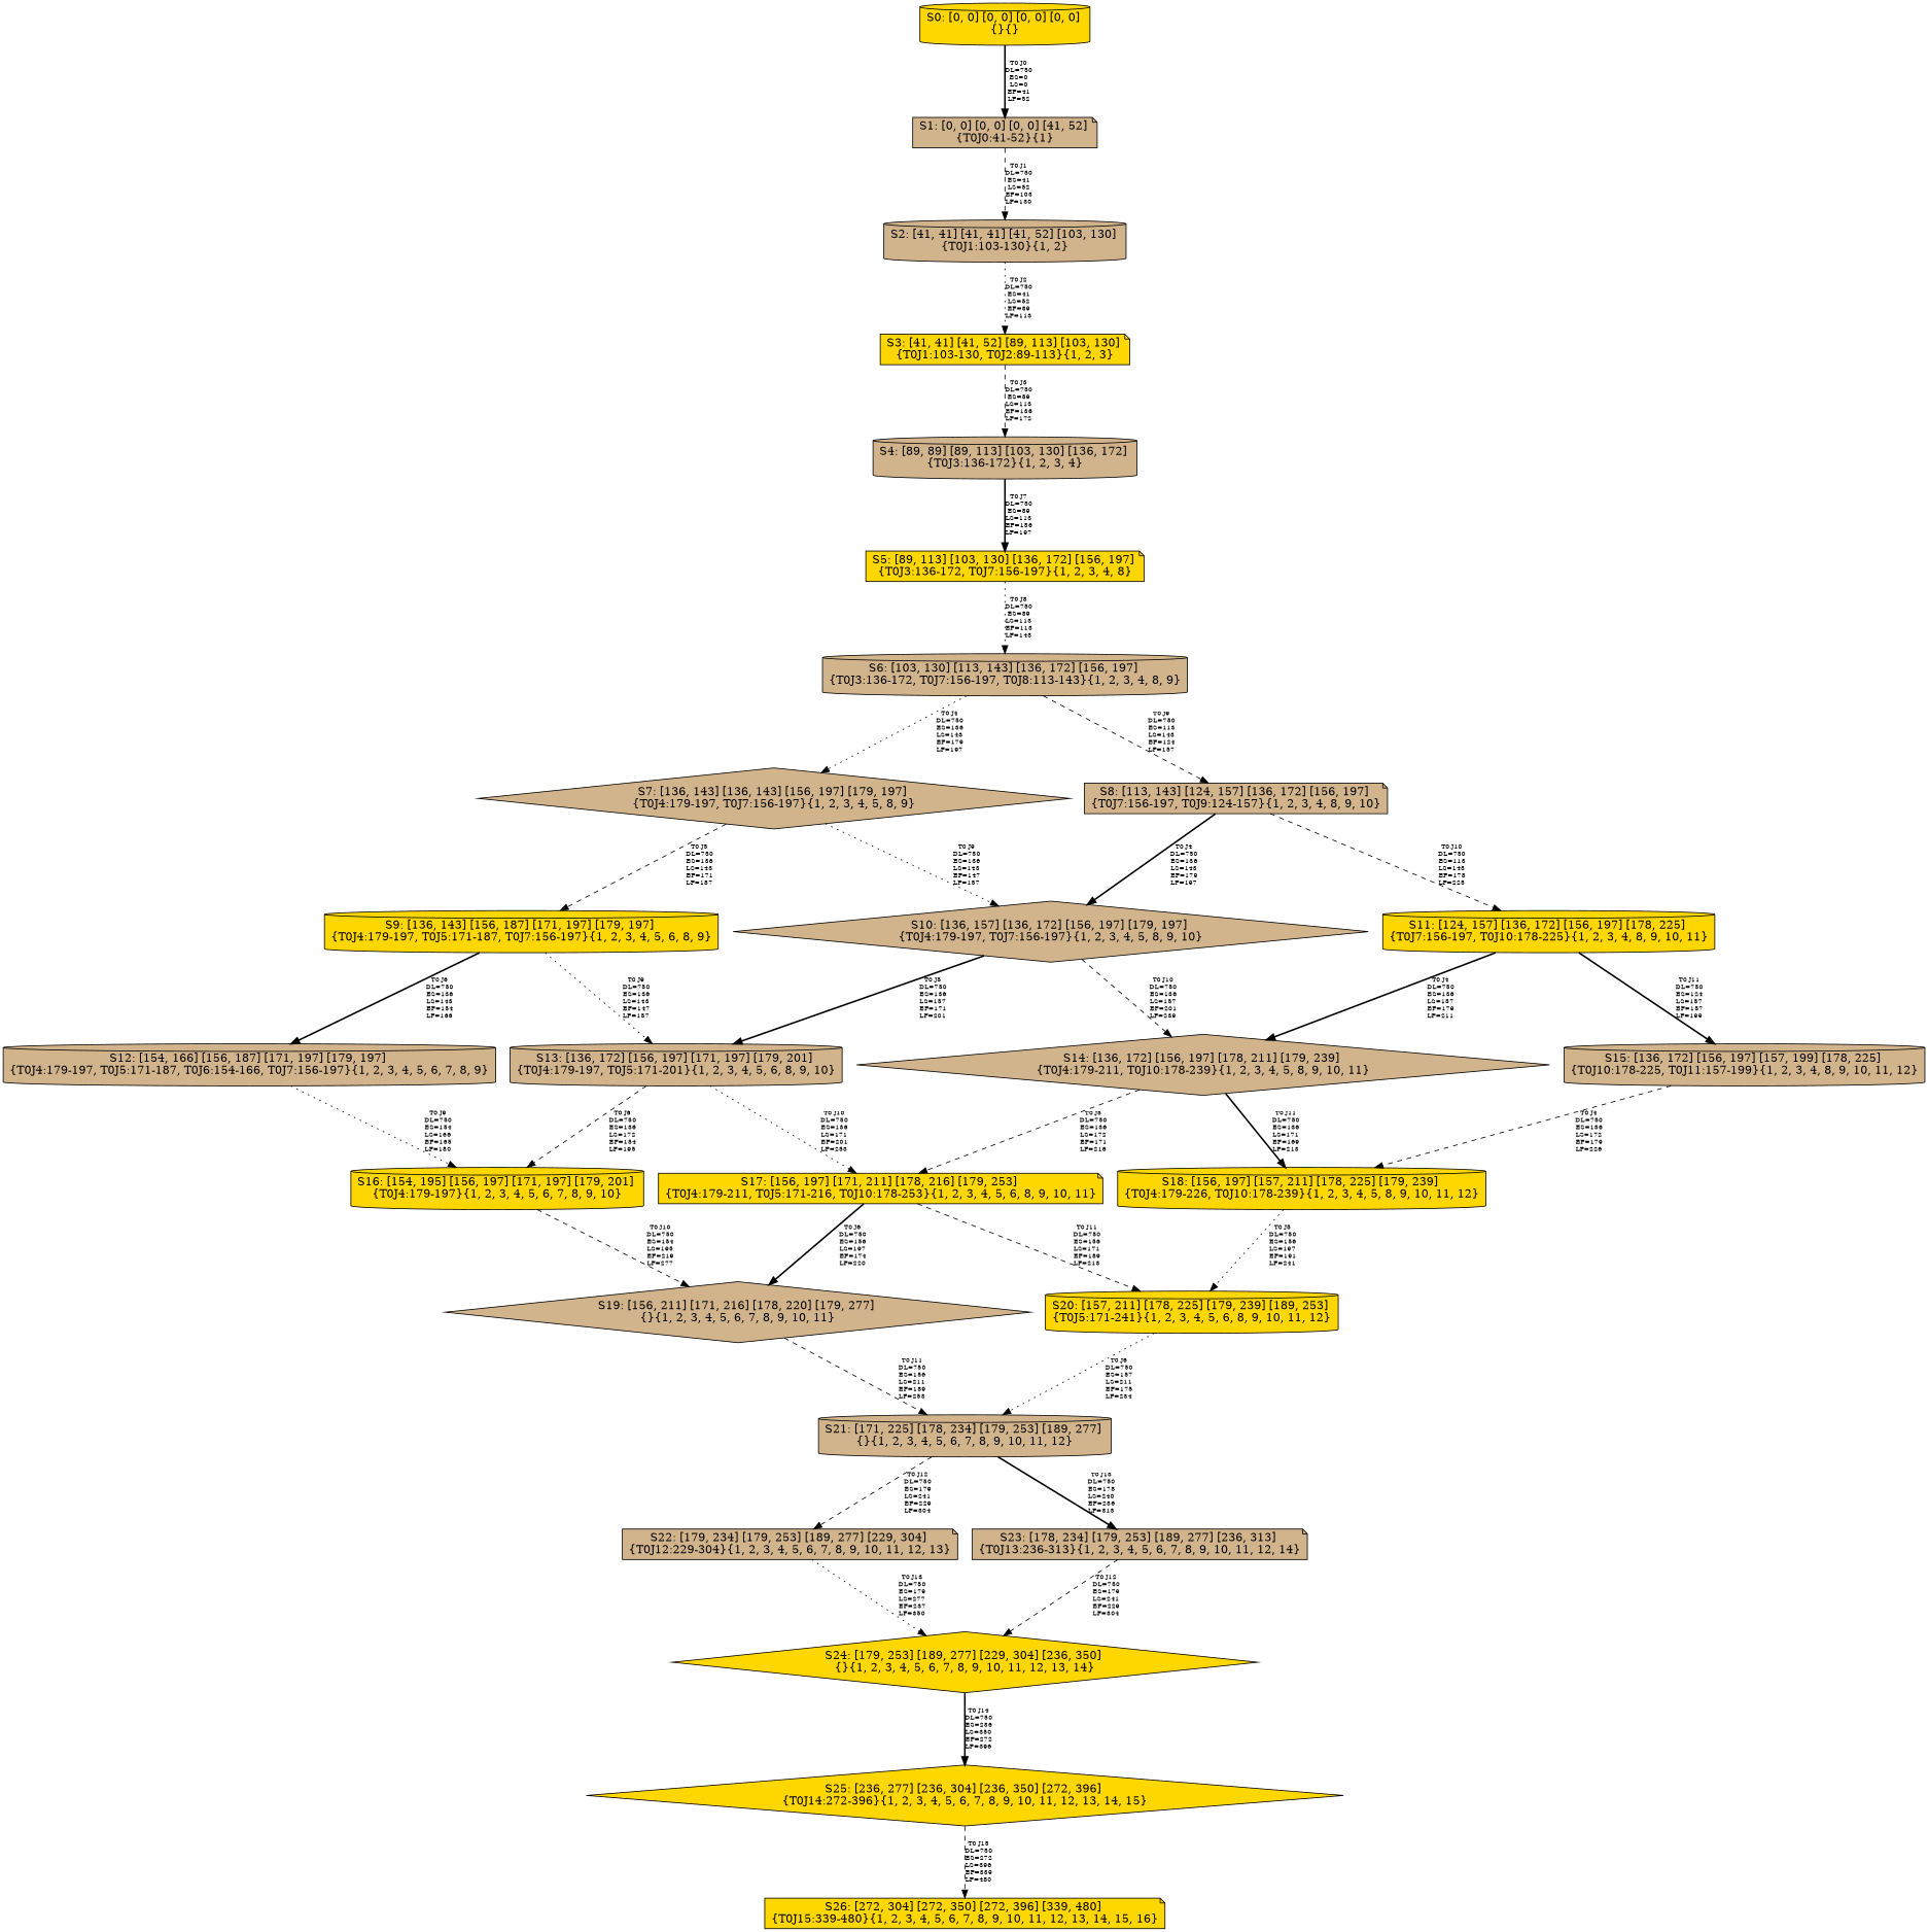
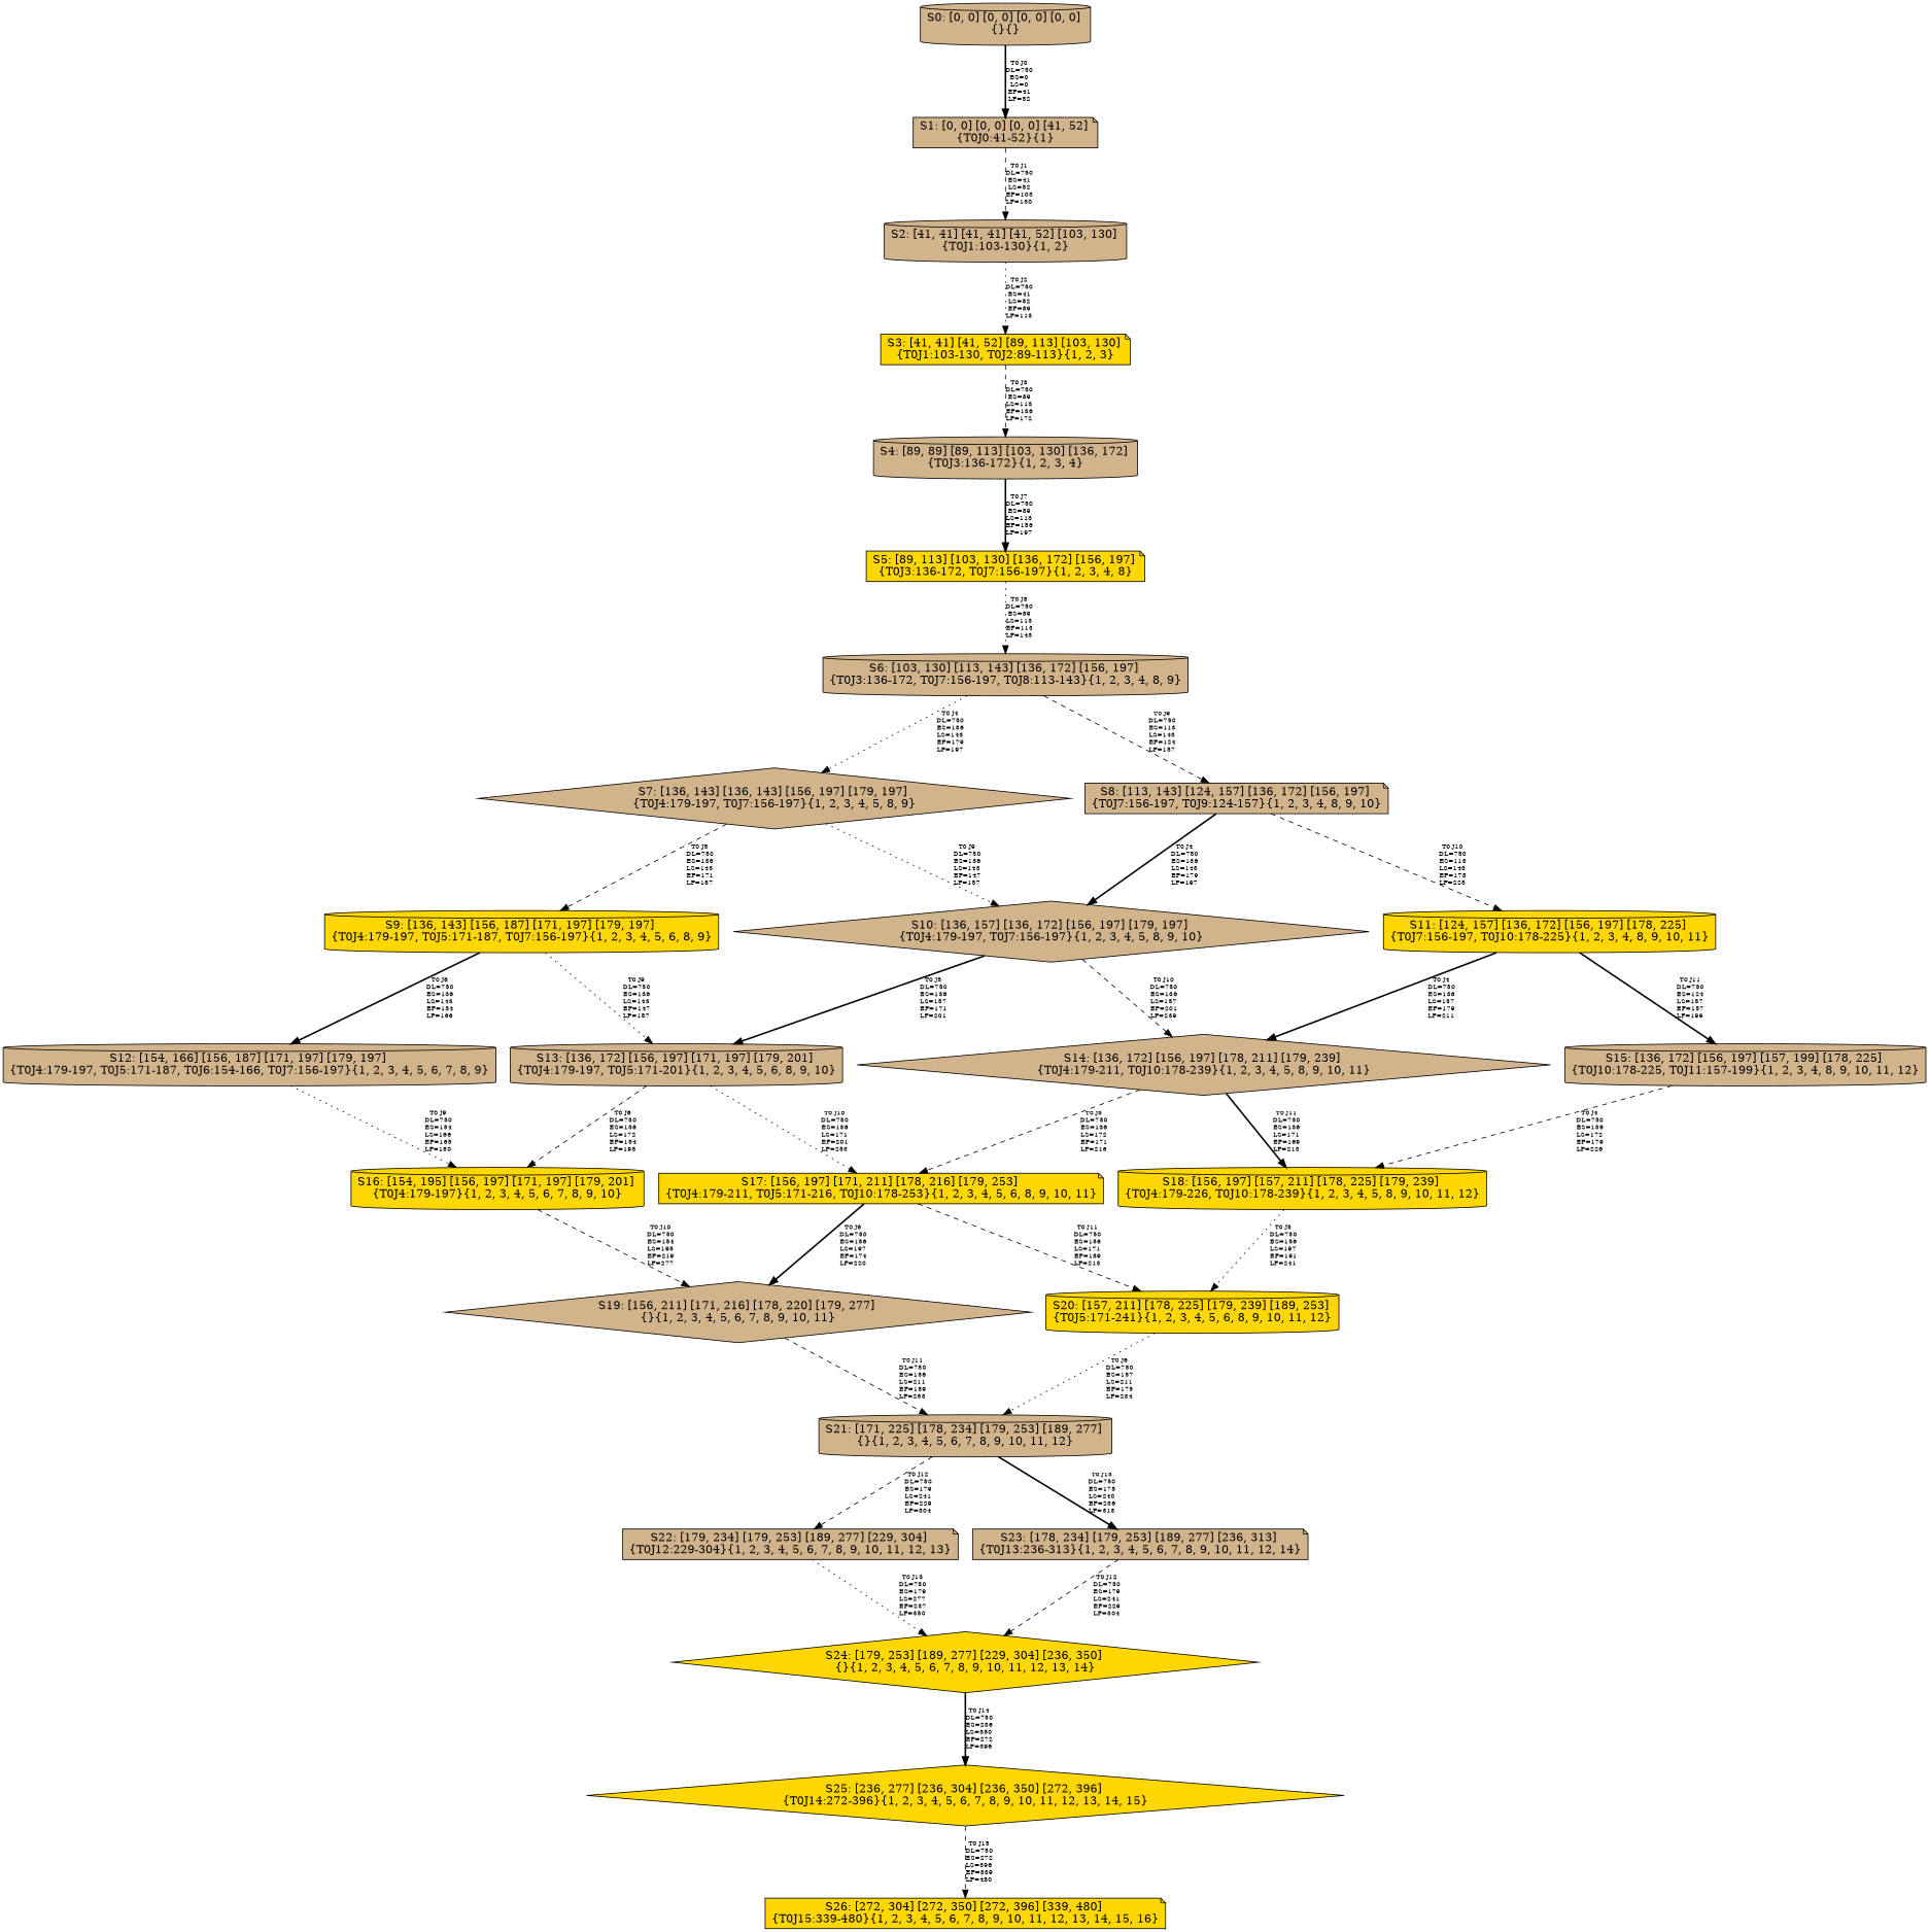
  digraph {
    node [style=filled fillcolor=tan shape=cylinder]
    edge [fontsize=8 style=dashed]
-   n1 [label="S0: [0, 0] [0, 0] [0, 0] [0, 0] \n{}{}" fillcolor=gold]
+   n1 [label="S0: [0, 0] [0, 0] [0, 0] [0, 0] \n{}{}"]
    n2 [label="S1: [0, 0] [0, 0] [0, 0] [41, 52] \n{T0J0:41-52}{1}" shape=note]
    n3 [label="S2: [41, 41] [41, 41] [41, 52] [103, 130] \n{T0J1:103-130}{1, 2}"]
    n4 [label="S3: [41, 41] [41, 52] [89, 113] [103, 130] \n{T0J1:103-130, T0J2:89-113}{1, 2, 3}" fillcolor=gold shape=note]
    n5 [label="S4: [89, 89] [89, 113] [103, 130] [136, 172] \n{T0J3:136-172}{1, 2, 3, 4}"]
    n6 [label="S5: [89, 113] [103, 130] [136, 172] [156, 197] \n{T0J3:136-172, T0J7:156-197}{1, 2, 3, 4, 8}" fillcolor=gold shape=note]
    n7 [label="S6: [103, 130] [113, 143] [136, 172] [156, 197] \n{T0J3:136-172, T0J7:156-197, T0J8:113-143}{1, 2, 3, 4, 8, 9}"]
    n8 [label="S7: [136, 143] [136, 143] [156, 197] [179, 197] \n{T0J4:179-197, T0J7:156-197}{1, 2, 3, 4, 5, 8, 9}" shape=diamond]
    n9 [label="S8: [113, 143] [124, 157] [136, 172] [156, 197] \n{T0J7:156-197, T0J9:124-157}{1, 2, 3, 4, 8, 9, 10}" shape=note]
    n10 [label="S9: [136, 143] [156, 187] [171, 197] [179, 197] \n{T0J4:179-197, T0J5:171-187, T0J7:156-197}{1, 2, 3, 4, 5, 6, 8, 9}" fillcolor=gold]
    n11 [label="S10: [136, 157] [136, 172] [156, 197] [179, 197] \n{T0J4:179-197, T0J7:156-197}{1, 2, 3, 4, 5, 8, 9, 10}" shape=diamond]
    n12 [label="S11: [124, 157] [136, 172] [156, 197] [178, 225] \n{T0J7:156-197, T0J10:178-225}{1, 2, 3, 4, 8, 9, 10, 11}" fillcolor=gold]
    n13 [label="S12: [154, 166] [156, 187] [171, 197] [179, 197] \n{T0J4:179-197, T0J5:171-187, T0J6:154-166, T0J7:156-197}{1, 2, 3, 4, 5, 6, 7, 8, 9}"]
    n14 [label="S13: [136, 172] [156, 197] [171, 197] [179, 201] \n{T0J4:179-197, T0J5:171-201}{1, 2, 3, 4, 5, 6, 8, 9, 10}"]
    n15 [label="S14: [136, 172] [156, 197] [178, 211] [179, 239] \n{T0J4:179-211, T0J10:178-239}{1, 2, 3, 4, 5, 8, 9, 10, 11}" shape=diamond]
    n16 [label="S15: [136, 172] [156, 197] [157, 199] [178, 225] \n{T0J10:178-225, T0J11:157-199}{1, 2, 3, 4, 8, 9, 10, 11, 12}"]
    n17 [label="S16: [154, 195] [156, 197] [171, 197] [179, 201] \n{T0J4:179-197}{1, 2, 3, 4, 5, 6, 7, 8, 9, 10}" fillcolor=gold]
    n18 [label="S17: [156, 197] [171, 211] [178, 216] [179, 253] \n{T0J4:179-211, T0J5:171-216, T0J10:178-253}{1, 2, 3, 4, 5, 6, 8, 9, 10, 11}" fillcolor=gold shape=note]
    n19 [label="S18: [156, 197] [157, 211] [178, 225] [179, 239] \n{T0J4:179-226, T0J10:178-239}{1, 2, 3, 4, 5, 8, 9, 10, 11, 12}" fillcolor=gold]
    n20 [label="S19: [156, 211] [171, 216] [178, 220] [179, 277] \n{}{1, 2, 3, 4, 5, 6, 7, 8, 9, 10, 11}" shape=diamond]
    n21 [label="S20: [157, 211] [178, 225] [179, 239] [189, 253] \n{T0J5:171-241}{1, 2, 3, 4, 5, 6, 8, 9, 10, 11, 12}" fillcolor=gold]
    n22 [label="S21: [171, 225] [178, 234] [179, 253] [189, 277] \n{}{1, 2, 3, 4, 5, 6, 7, 8, 9, 10, 11, 12}"]
    n23 [label="S22: [179, 234] [179, 253] [189, 277] [229, 304] \n{T0J12:229-304}{1, 2, 3, 4, 5, 6, 7, 8, 9, 10, 11, 12, 13}" shape=note]
    n24 [label="S23: [178, 234] [179, 253] [189, 277] [236, 313] \n{T0J13:236-313}{1, 2, 3, 4, 5, 6, 7, 8, 9, 10, 11, 12, 14}" shape=note]
    n25 [label="S24: [179, 253] [189, 277] [229, 304] [236, 350] \n{}{1, 2, 3, 4, 5, 6, 7, 8, 9, 10, 11, 12, 13, 14}" fillcolor=gold shape=diamond]
    n26 [label="S25: [236, 277] [236, 304] [236, 350] [272, 396] \n{T0J14:272-396}{1, 2, 3, 4, 5, 6, 7, 8, 9, 10, 11, 12, 13, 14, 15}" fillcolor=gold shape=diamond]
    n27 [label="S26: [272, 304] [272, 350] [272, 396] [339, 480] \n{T0J15:339-480}{1, 2, 3, 4, 5, 6, 7, 8, 9, 10, 11, 12, 13, 14, 15, 16}" fillcolor=gold shape=note]
    n1 -> n2 [label="T0 J0\nDL=750\nES=0\nLS=0\nEF=41\nLF=52" style=bold]
    n2 -> n3 [label="T0 J1\nDL=750\nES=41\nLS=52\nEF=103\nLF=130"]
    n3 -> n4 [label="T0 J2\nDL=750\nES=41\nLS=52\nEF=89\nLF=113" style=dotted]
    n4 -> n5 [label="T0 J3\nDL=750\nES=89\nLS=113\nEF=136\nLF=172"]
    n5 -> n6 [label="T0 J7\nDL=750\nES=89\nLS=113\nEF=156\nLF=197" style=bold]
    n6 -> n7 [label="T0 J8\nDL=750\nES=89\nLS=113\nEF=113\nLF=143" style=dotted]
    n7 -> n8 [label="T0 J4\nDL=750\nES=136\nLS=143\nEF=179\nLF=197" style=dotted]
    n7 -> n9 [label="T0 J9\nDL=750\nES=113\nLS=143\nEF=124\nLF=157"]
    n8 -> n10 [label="T0 J5\nDL=750\nES=136\nLS=143\nEF=171\nLF=187"]
    n8 -> n11 [label="T0 J9\nDL=750\nES=136\nLS=143\nEF=147\nLF=157" style=dotted]
    n9 -> n11 [label="T0 J4\nDL=750\nES=136\nLS=143\nEF=179\nLF=197" style=bold]
    n9 -> n12 [label="T0 J10\nDL=750\nES=113\nLS=143\nEF=178\nLF=225"]
    n10 -> n13 [label="T0 J6\nDL=750\nES=136\nLS=143\nEF=154\nLF=166" style=bold]
    n10 -> n14 [label="T0 J9\nDL=750\nES=136\nLS=143\nEF=147\nLF=157" style=dotted]
    n11 -> n14 [label="T0 J5\nDL=750\nES=136\nLS=157\nEF=171\nLF=201" style=bold]
    n11 -> n15 [label="T0 J10\nDL=750\nES=136\nLS=157\nEF=201\nLF=239"]
    n12 -> n15 [label="T0 J4\nDL=750\nES=136\nLS=157\nEF=179\nLF=211" style=bold]
    n12 -> n16 [label="T0 J11\nDL=750\nES=124\nLS=157\nEF=157\nLF=199" style=bold]
    n13 -> n17 [label="T0 J9\nDL=750\nES=154\nLS=166\nEF=165\nLF=180" style=dotted]
    n14 -> n17 [label="T0 J6\nDL=750\nES=136\nLS=172\nEF=154\nLF=195"]
    n14 -> n18 [label="T0 J10\nDL=750\nES=136\nLS=171\nEF=201\nLF=253" style=dotted]
    n15 -> n18 [label="T0 J5\nDL=750\nES=136\nLS=172\nEF=171\nLF=216"]
    n15 -> n19 [label="T0 J11\nDL=750\nES=136\nLS=171\nEF=169\nLF=213" style=bold]
    n16 -> n19 [label="T0 J4\nDL=750\nES=136\nLS=172\nEF=179\nLF=226"]
    n17 -> n20 [label="T0 J10\nDL=750\nES=154\nLS=195\nEF=219\nLF=277"]
    n18 -> n20 [label="T0 J6\nDL=750\nES=156\nLS=197\nEF=174\nLF=220" style=bold]
    n18 -> n21 [label="T0 J11\nDL=750\nES=156\nLS=171\nEF=189\nLF=213"]
    n19 -> n21 [label="T0 J5\nDL=750\nES=156\nLS=197\nEF=191\nLF=241" style=dotted]
    n20 -> n22 [label="T0 J11\nDL=750\nES=156\nLS=211\nEF=189\nLF=253"]
    n21 -> n22 [label="T0 J6\nDL=750\nES=157\nLS=211\nEF=175\nLF=234" style=dotted]
    n22 -> n23 [label="T0 J12\nDL=750\nES=179\nLS=241\nEF=229\nLF=304"]
    n22 -> n24 [label="T0 J13\nDL=750\nES=178\nLS=240\nEF=236\nLF=313" style=bold]
    n23 -> n25 [label="T0 J13\nDL=750\nES=179\nLS=277\nEF=237\nLF=350" style=dotted]
    n24 -> n25 [label="T0 J12\nDL=750\nES=179\nLS=241\nEF=229\nLF=304"]
    n25 -> n26 [label="T0 J14\nDL=750\nES=236\nLS=350\nEF=272\nLF=396" style=bold]
    n26 -> n27 [label="T0 J15\nDL=750\nES=272\nLS=396\nEF=339\nLF=480"]
  }
